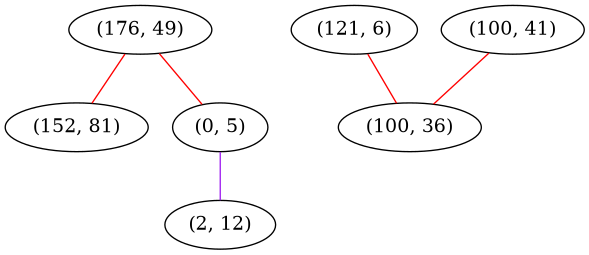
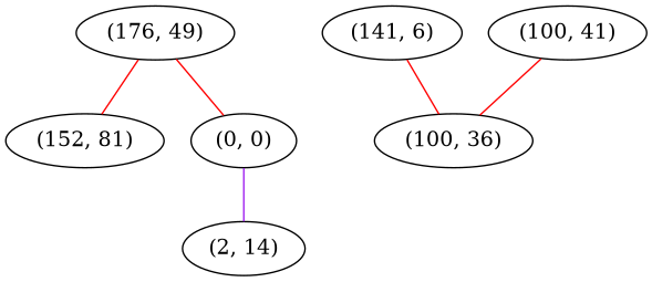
  graph {
    edge [color=red weight=1]
    "(176, 49)"
    "(152, 81)"
-   "(0, 0)" [label="(0, 5)"]
+   "(0, 0)"
    n4 [label="(100, 36)"]
-   "(121, 6)"
-   "(2, 14)" [label="(2, 12)"]
+   "(121, 6)" [label="(141, 6)"]
+   "(2, 14)"
    "(100, 41)"
    "(176, 49)" -- "(152, 81)"
    "(176, 49)" -- "(0, 0)"
    "(0, 0)" -- "(2, 14)" [color=purple weight=4]
    "(121, 6)" -- n4
    "(100, 41)" -- n4
  }
